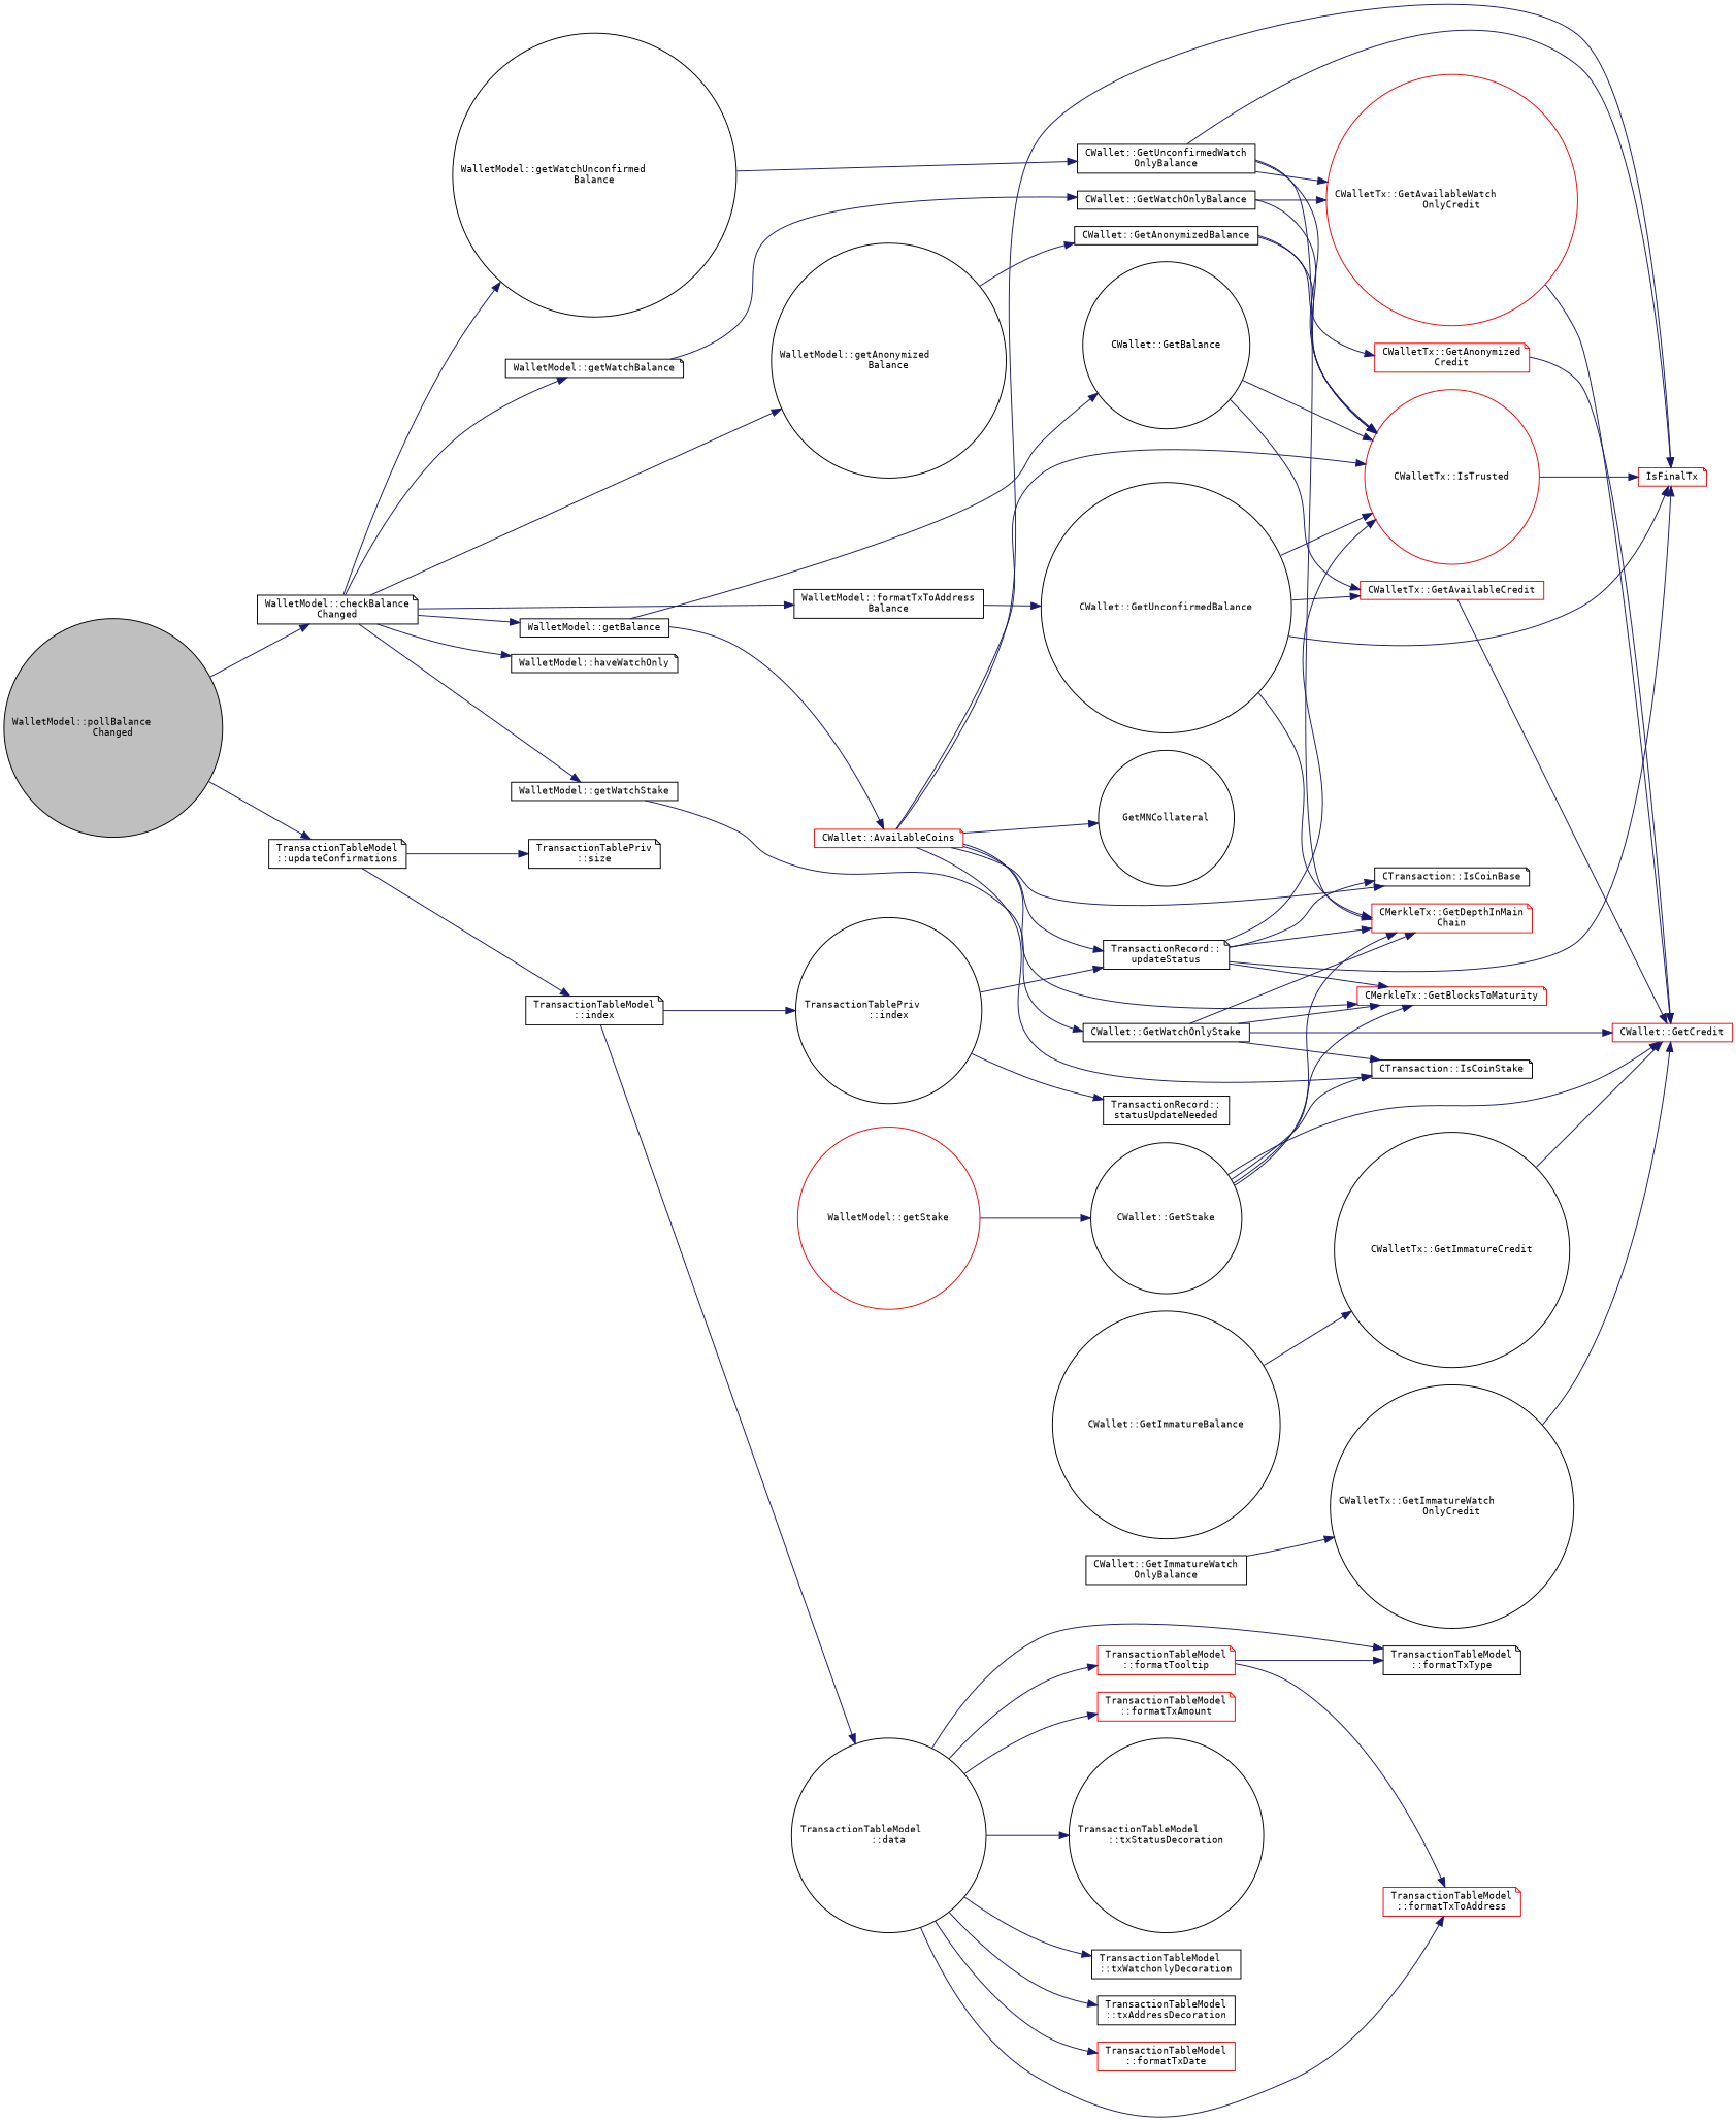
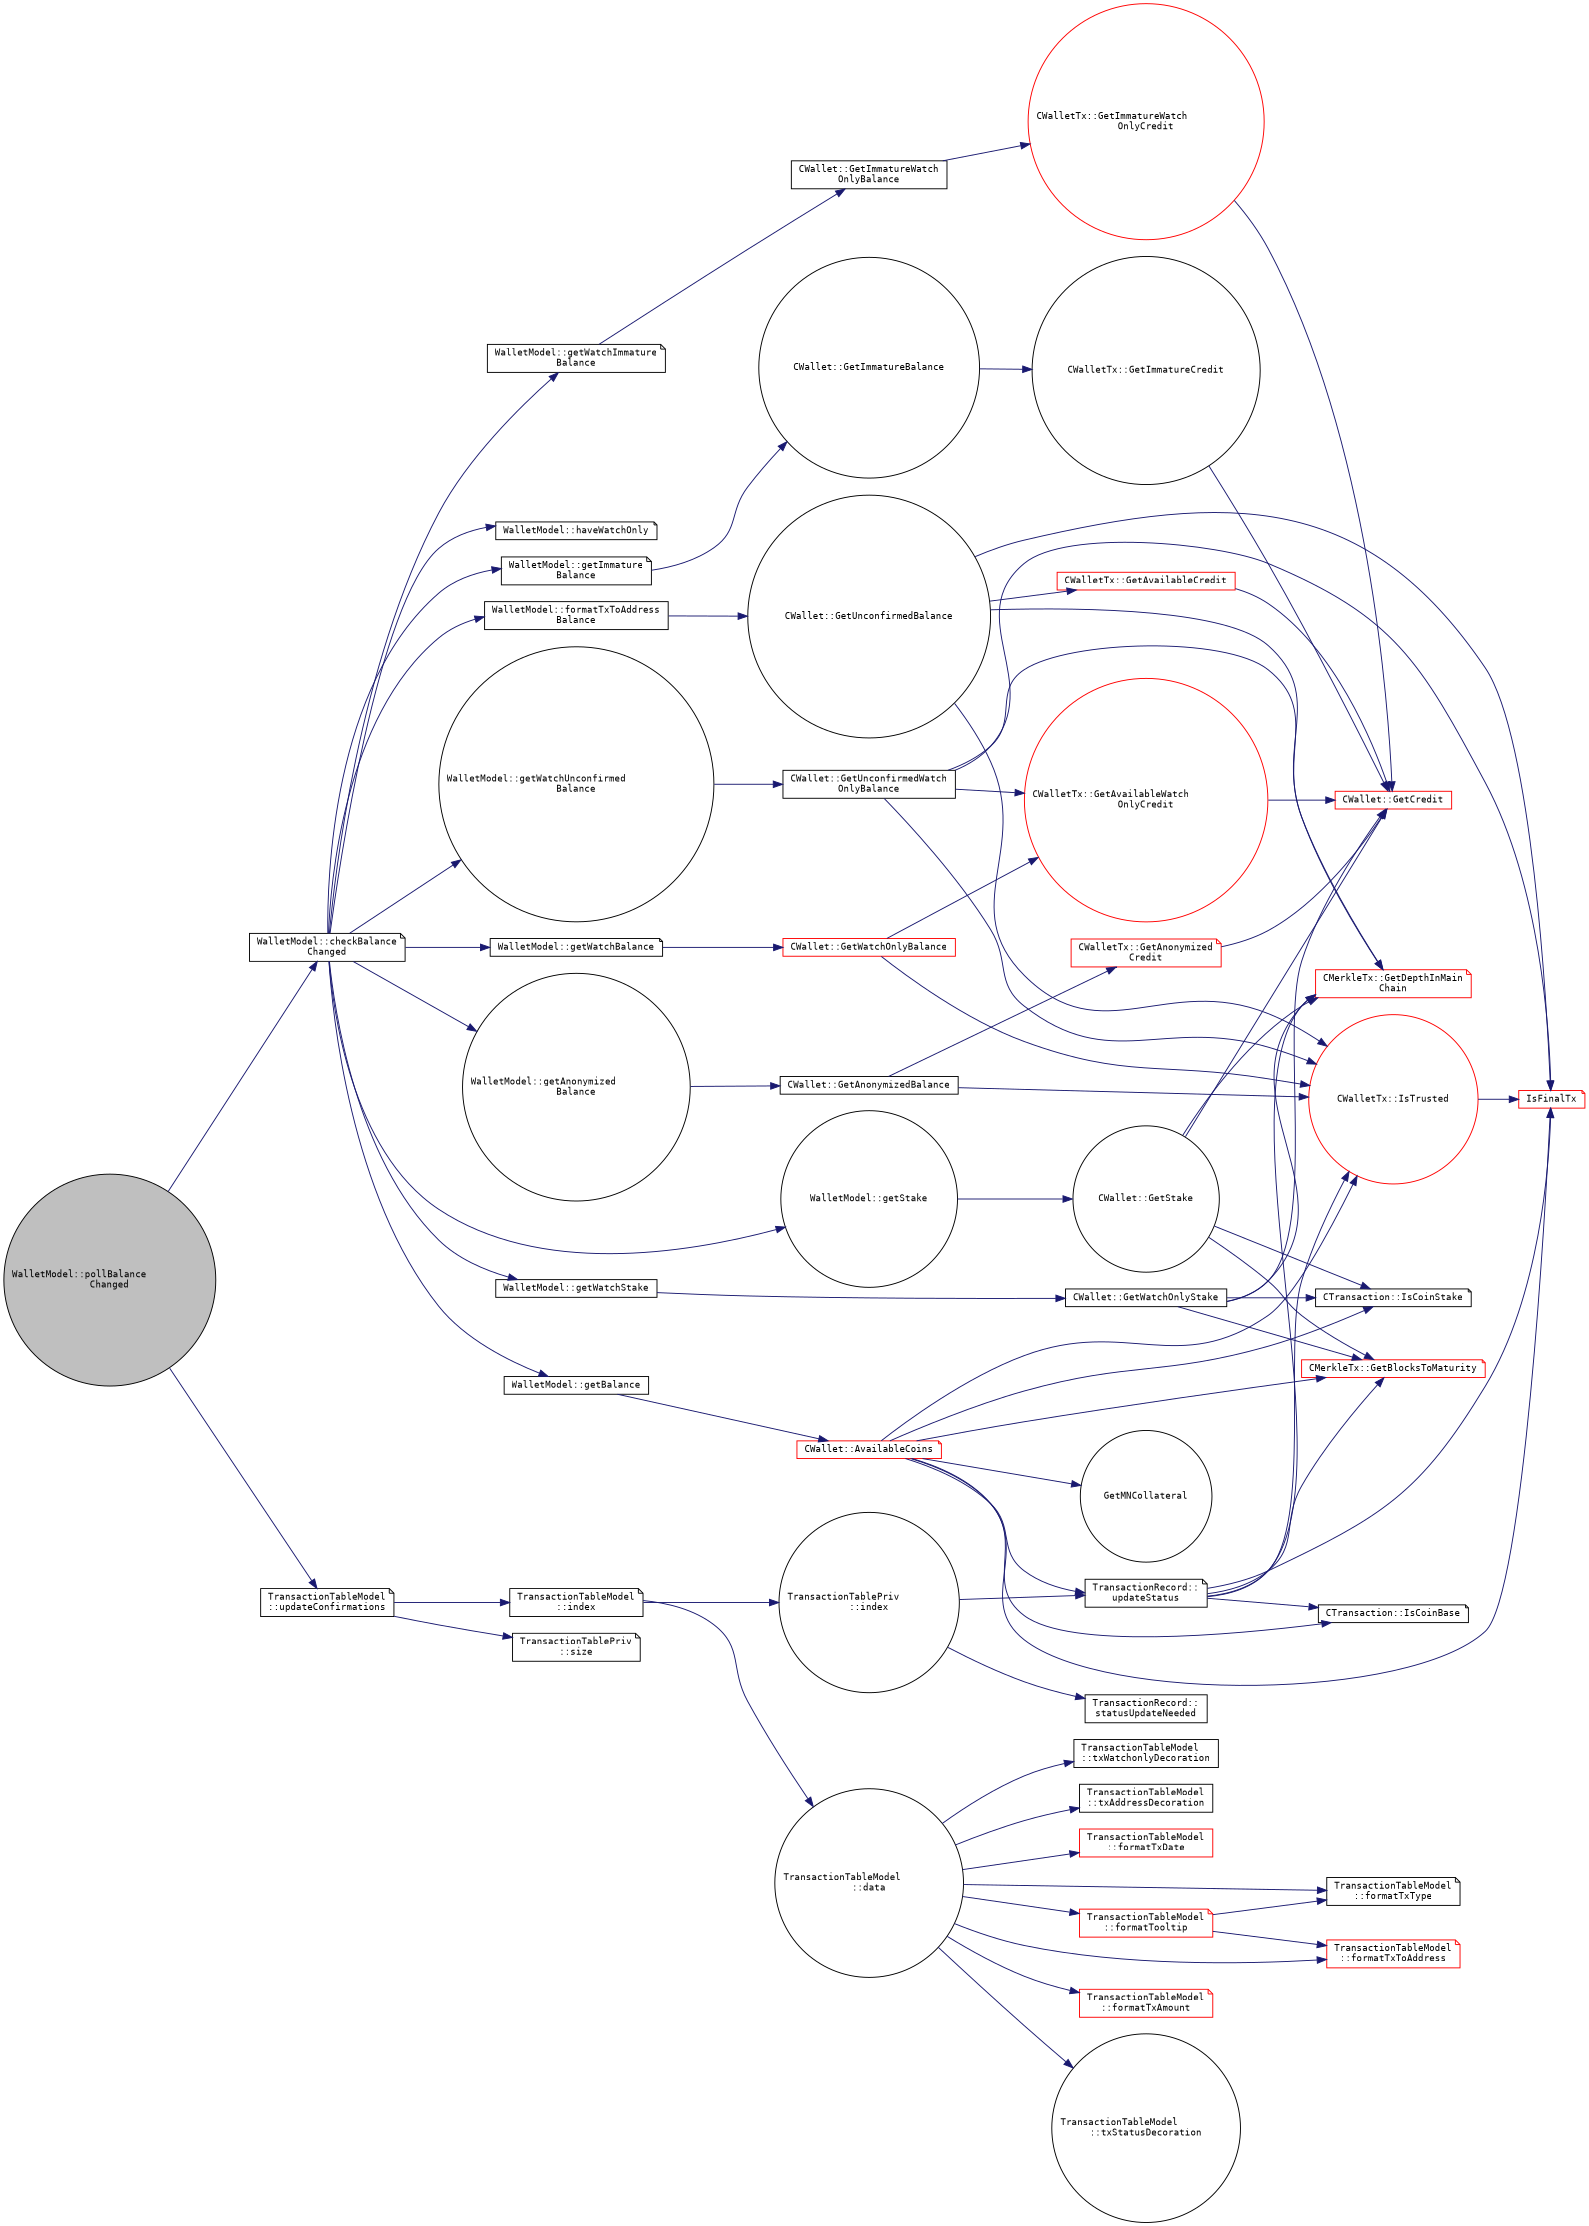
  digraph {
    fontname="DejaVu Sans Mono"
    rankdir=LR
    node [color=black fillcolor=white fontname="DejaVu Sans Mono" fontsize=10 shape=note style=filled]
    edge [color=midnightblue fontname="DejaVu Sans Mono" fontsize=10 labelfontname=Helvetica labelfontsize=10 style=solid]
    n1 [fillcolor=grey75 fontcolor=black height=0.2 label="WalletModel::pollBalance\lChanged" shape=circle width=0.4]
    n2 [height=0.2 label="WalletModel::checkBalance\lChanged" width=0.4]
    n3 [height=0.2 label="TransactionTableModel\l::updateConfirmations" width=0.4]
    n4 [height=0.2 label="WalletModel::getBalance" shape=box width=0.4]
-   n5 [color=red height=0.2 label="WalletModel::getStake" shape=circle width=0.4]
+   n5 [height=0.2 label="WalletModel::getStake" shape=circle width=0.4]
    n6 [height=0.2 label="WalletModel::formatTxToAddress\lBalance" shape=box width=0.4]
+   n7 [height=0.2 label="WalletModel::getImmature\lBalance" width=0.4]
    n8 [height=0.2 label="WalletModel::getAnonymized\lBalance" shape=circle width=0.4]
    n9 [height=0.2 label="WalletModel::haveWatchOnly" width=0.4]
    n10 [height=0.2 label="WalletModel::getWatchBalance" width=0.4]
    n11 [height=0.2 label="WalletModel::getWatchStake" shape=box width=0.4]
    n12 [height=0.2 label="WalletModel::getWatchUnconfirmed\lBalance" shape=circle width=0.4]
+   n13 [height=0.2 label="WalletModel::getWatchImmature\lBalance" width=0.4]
    n14 [height=0.2 label="TransactionTableModel\l::index" width=0.4]
    n15 [height=0.2 label="TransactionTablePriv\l::size" width=0.4]
    n16 [color=red height=0.2 label="CWallet::AvailableCoins" width=0.4]
-   n17 [height=0.2 label="CWallet::GetBalance" shape=circle width=0.4]
    n18 [height=0.2 label="CWallet::GetStake" shape=circle width=0.4]
    n19 [height=0.2 label="CWallet::GetUnconfirmedBalance" shape=circle width=0.4]
    n20 [height=0.2 label="CWallet::GetImmatureBalance" shape=circle width=0.4]
    n21 [height=0.2 label="CWallet::GetAnonymizedBalance" shape=box width=0.4]
-   n22 [height=0.2 label="CWallet::GetWatchOnlyBalance" shape=box width=0.4]
+   n22 [color=red height=0.2 label="CWallet::GetWatchOnlyBalance" shape=box width=0.4]
    n23 [height=0.2 label="CWallet::GetWatchOnlyStake" shape=box width=0.4]
    n24 [height=0.2 label="CWallet::GetUnconfirmedWatch\lOnlyBalance" shape=box width=0.4]
    n25 [height=0.2 label="CWallet::GetImmatureWatch\lOnlyBalance" shape=box width=0.4]
    n26 [color=red height=0.2 label=IsFinalTx width=0.4]
    n27 [color=red height=0.2 label="CWalletTx::IsTrusted" shape=circle width=0.4]
    n28 [height=0.2 label="CTransaction::IsCoinBase" width=0.4]
    n29 [color=red height=0.2 label="CMerkleTx::GetBlocksToMaturity" width=0.4]
    n30 [height=0.2 label="CTransaction::IsCoinStake" width=0.4]
    n31 [height=0.2 label=GetMNCollateral shape=circle width=0.4]
    n32 [height=0.2 label="TransactionRecord::\lupdateStatus" width=0.4]
    n33 [color=red height=0.2 label="CWalletTx::GetAvailableCredit" shape=box width=0.4]
    n34 [color=red height=0.2 label="CMerkleTx::GetDepthInMain\lChain" width=0.4]
    n35 [color=red height=0.2 label="CWallet::GetCredit" shape=box width=0.4]
    n36 [height=0.2 label="CWalletTx::GetImmatureCredit" shape=circle width=0.4]
    n37 [color=red height=0.2 label="CWalletTx::GetAnonymized\lCredit" width=0.4]
    n38 [color=red height=0.2 label="CWalletTx::GetAvailableWatch\lOnlyCredit" shape=circle width=0.4]
-   n39 [height=0.2 label="CWalletTx::GetImmatureWatch\lOnlyCredit" shape=circle width=0.4]
+   n39 [color=red height=0.2 label="CWalletTx::GetImmatureWatch\lOnlyCredit" shape=circle width=0.4]
    n40 [height=0.2 label="TransactionTableModel\l::data" shape=circle width=0.4]
    n41 [height=0.2 label="TransactionTablePriv\l::index" shape=circle width=0.4]
    n42 [height=0.2 label="TransactionTableModel\l::txStatusDecoration" shape=circle width=0.4]
    n43 [height=0.2 label="TransactionTableModel\l::txWatchonlyDecoration" shape=box width=0.4]
    n44 [height=0.2 label="TransactionTableModel\l::txAddressDecoration" shape=box width=0.4]
    n45 [color=red height=0.2 label="TransactionTableModel\l::formatTxDate" shape=box width=0.4]
    n46 [height=0.2 label="TransactionTableModel\l::formatTxType" width=0.4]
    n47 [color=red height=0.2 label="TransactionTableModel\l::formatTxToAddress" width=0.4]
    n48 [color=red height=0.2 label="TransactionTableModel\l::formatTxAmount" width=0.4]
    n49 [color=red height=0.2 label="TransactionTableModel\l::formatTooltip" width=0.4]
    n50 [height=0.2 label="TransactionRecord::\lstatusUpdateNeeded" shape=box width=0.4]
    n1 -> n2
    n1 -> n3
    n2 -> n4
+   n2 -> n5
    n2 -> n6
+   n2 -> n7
    n2 -> n8
    n2 -> n9
    n2 -> n10
    n2 -> n11
    n2 -> n12
+   n2 -> n13
    n3 -> n14
    n3 -> n15
    n4 -> n16
-   n4 -> n17
    n5 -> n18
    n6 -> n19
+   n7 -> n20
    n8 -> n21
    n10 -> n22
    n11 -> n23
    n12 -> n24
+   n13 -> n25
    n14 -> n40
    n14 -> n41
    n16 -> n26
    n16 -> n27
    n16 -> n28
    n16 -> n29
    n16 -> n30
    n16 -> n31
    n16 -> n32
-   n17 -> n27
-   n17 -> n33
    n18 -> n29
    n18 -> n30
    n18 -> n34
    n18 -> n35
    n19 -> n26
    n19 -> n27
    n19 -> n33
    n19 -> n34
    n20 -> n36
    n21 -> n27
    n21 -> n37
    n22 -> n27
    n22 -> n38
    n23 -> n29
    n23 -> n30
    n23 -> n34
    n23 -> n35
    n24 -> n26
    n24 -> n27
    n24 -> n34
    n24 -> n38
    n25 -> n39
    n27 -> n26
    n32 -> n26
    n32 -> n27
    n32 -> n28
    n32 -> n29
    n32 -> n34
    n33 -> n35
    n36 -> n35
    n37 -> n35
    n38 -> n35
    n39 -> n35
    n40 -> n42
    n40 -> n43
    n40 -> n44
    n40 -> n45
    n40 -> n46
    n40 -> n47
    n40 -> n48
    n40 -> n49
    n41 -> n32
    n41 -> n50
    n49 -> n46
    n49 -> n47
  }
